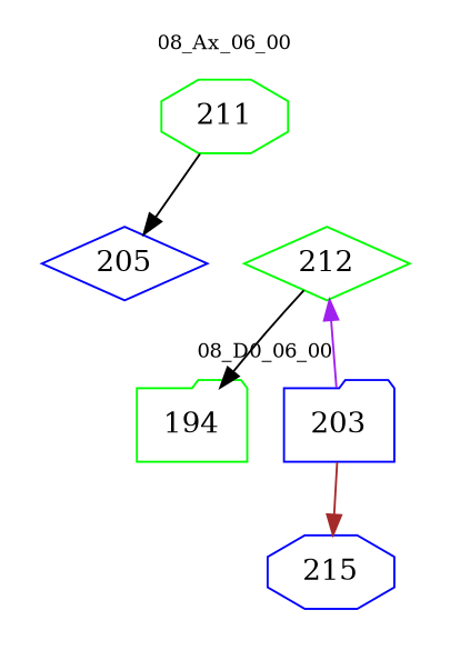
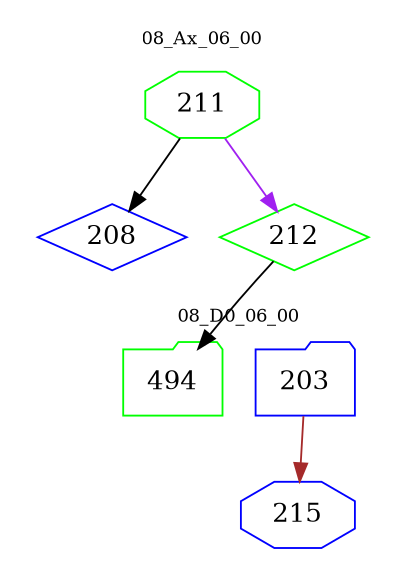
  digraph {
    node [color=green shape=octagon]
    edge [color=black]
    n1 [label=211]
-   n2 [color=blue label=205 shape=diamond]
+   n2 [color=blue label=208 shape=diamond]
    n3 [label=212 shape=diamond]
    n4 [color=blue label=203 shape=folder]
-   n5 [label=194 shape=folder]
+   n5 [label=494 shape=folder]
    n6 [color=blue label=215]
    subgraph cluster_1 {
      color=white
      fontsize=10
      label="08_Ax_06_00"
      n1
      n2
      n3
    }
    subgraph cluster_2 {
      color=white
      fontsize=10
      label="08_D0_06_00"
      n4
      n5
      n6
    }
    n1 -> n2
-   n4 -> n3 [color=purple]
+   n1 -> n3 [color=purple]
    n3 -> n5
    n4 -> n6 [color=brown]
  }
